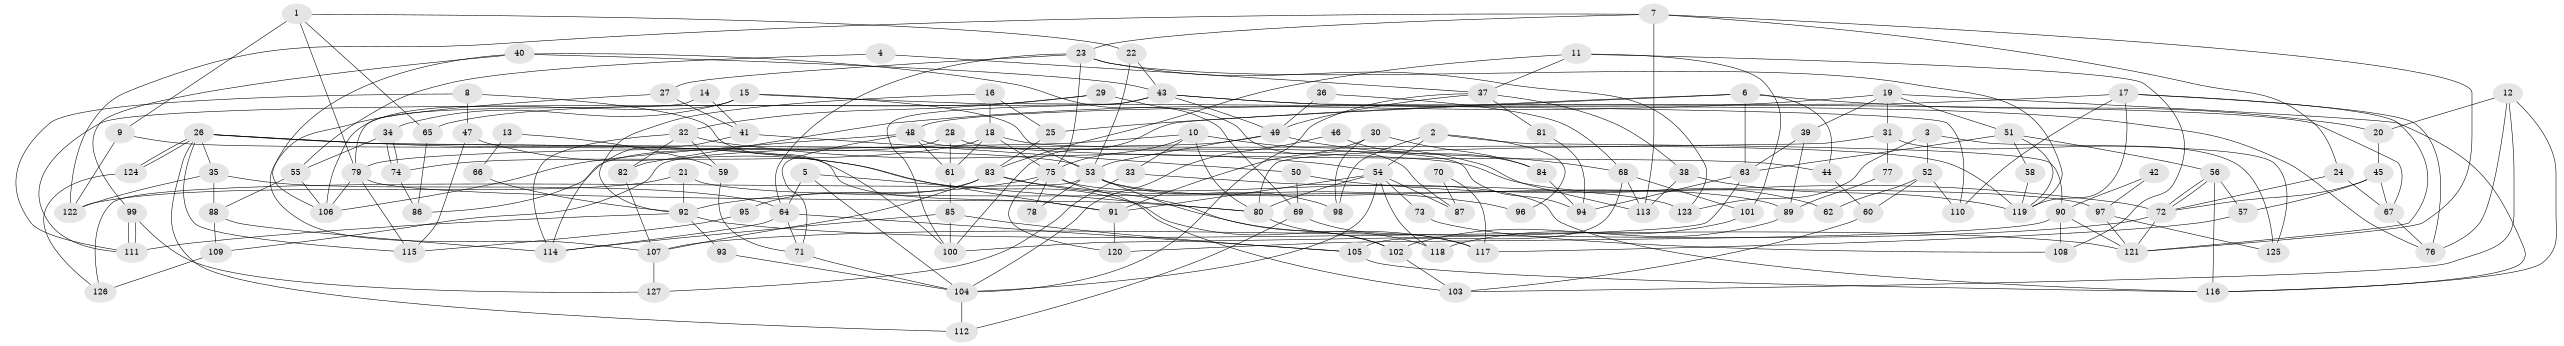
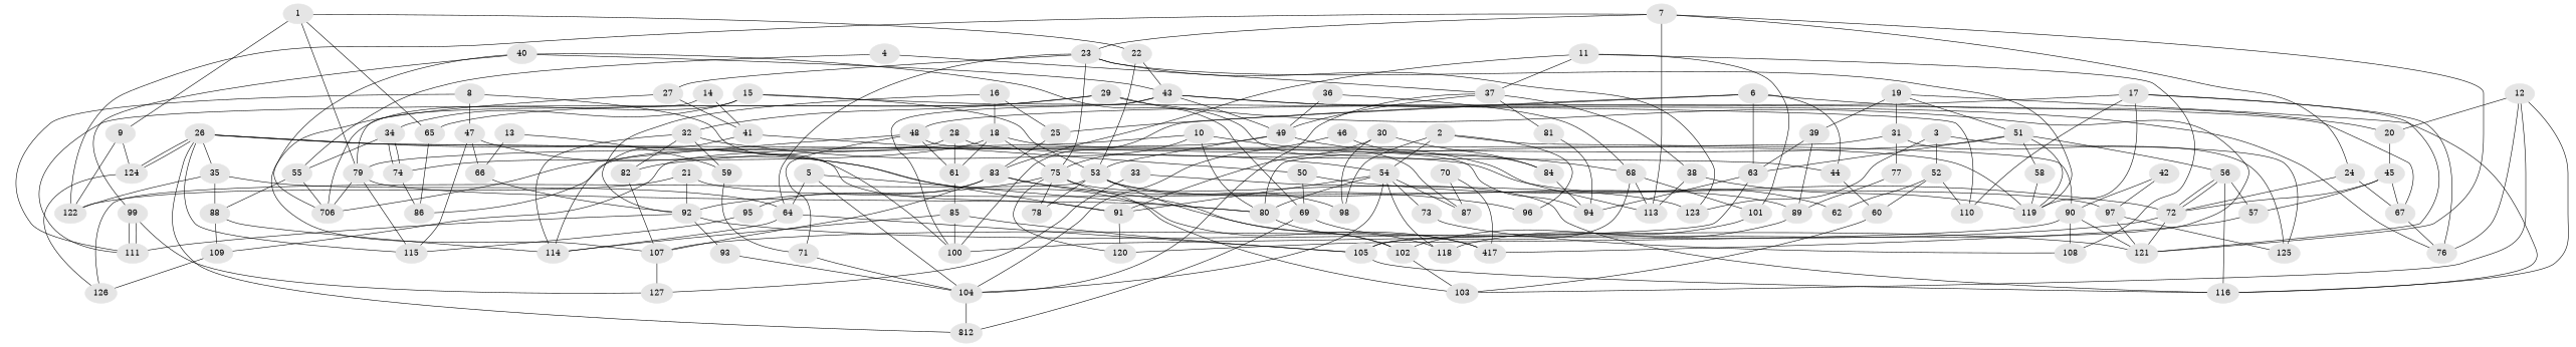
  graph {
    node [color=gray90 style=filled]
    1
    9
    22
    65
    79
    122
    124
    53
    43
    86
    80
-   106
+   106 [label=706]
    115
    2
    54
    90
    96
    98
    104
    91
    118
    87
    73
    121
    108
    120
    3
    52
    123
    125
    110
    62
    60
    4
    37
    55
    49
    38
    81
    88
    5
    64
    105
    114
    71
    102
-   112
+   112 [label=812]
    6
    20
    25
    44
    63
    100
    45
    83
    94
    7
    23
    24
    113
    75
    119
    27
    67
    72
    8
    47
    111
    66
    126
    10
    33
    109
    127
    103
    116
    92
    78
    11
    101
    107
-   117
+   117 [label=417]
    95
    12
    76
    13
    59
    14
    41
    50
    15
    34
    74
    89
    16
    18
    61
    93
    17
    48
    85
    19
    31
    39
    51
    77
    82
    56
    58
    57
    21
    97
    26
    35
    28
    29
    32
    30
    84
    36
    68
    40
    69
    99
    42
    46
    70
    1 -- 9
    1 -- 22
    1 -- 65
    1 -- 79
    9 -- 122
-   9 -- 53
+   9 -- 124
    22 -- 53
    22 -- 43
    65 -- 86
    79 -- 80
    79 -- 106
    79 -- 115
    124 -- 126
    53 -- 98
    53 -- 102
    53 -- 126
    53 -- 78
    53 -- 89
    43 -- 49
    43 -- 100
    43 -- 67
    43 -- 111
    43 -- 76
    80 -- 102
    2 -- 54
    2 -- 90
    2 -- 96
    2 -- 98
    54 -- 80
    54 -- 104
    54 -- 91
    54 -- 118
    54 -- 87
    54 -- 73
    90 -- 121
    90 -- 108
    90 -- 120
    104 -- 112
    91 -- 120
    73 -- 108
    3 -- 52
    3 -- 123
    3 -- 125
    52 -- 110
    52 -- 62
    52 -- 60
    60 -- 103
    4 -- 37
    4 -- 55
    37 -- 104
    37 -- 49
    37 -- 38
    37 -- 81
    55 -- 106
    55 -- 88
    49 -- 79
    49 -- 53
    49 -- 68
    38 -- 113
    38 -- 119
    81 -- 94
    88 -- 114
    88 -- 109
    5 -- 80
    5 -- 104
    5 -- 64
    64 -- 105
    64 -- 114
-   64 -- 71
    105 -- 116
    71 -- 104
    102 -- 103
    6 -- 20
    6 -- 25
    6 -- 44
    6 -- 63
    6 -- 100
    20 -- 45
    25 -- 83
    44 -- 60
    63 -- 100
    63 -- 94
    45 -- 67
    45 -- 72
    45 -- 57
    83 -- 96
    83 -- 107
    83 -- 117
    83 -- 95
    7 -- 122
    7 -- 121
    7 -- 23
    7 -- 24
    7 -- 113
    23 -- 123
    23 -- 64
    23 -- 75
    23 -- 119
    23 -- 27
    24 -- 67
    24 -- 72
    75 -- 120
    75 -- 103
    75 -- 116
    75 -- 92
    75 -- 78
    27 -- 107
    27 -- 41
    67 -- 76
    72 -- 121
    72 -- 107
    8 -- 100
    8 -- 47
    8 -- 111
    47 -- 115
    47 -- 91
+   47 -- 66
    66 -- 92
    10 -- 80
    10 -- 113
    10 -- 75
-   10 -- 33
    10 -- 109
    33 -- 123
    33 -- 127
    109 -- 126
    92 -- 121
    92 -- 111
    92 -- 93
    11 -- 108
    11 -- 37
    11 -- 83
    11 -- 101
    101 -- 102
    107 -- 127
    95 -- 115
    12 -- 20
    12 -- 103
    12 -- 116
    12 -- 76
    13 -- 66
    13 -- 59
    59 -- 71
    14 -- 79
    14 -- 41
    41 -- 114
    41 -- 50
    50 -- 72
    50 -- 69
    15 -- 53
    15 -- 106
    15 -- 110
    15 -- 34
    34 -- 55
    34 -- 74
    34 -- 74
    74 -- 86
    89 -- 118
    16 -- 25
    16 -- 92
    16 -- 18
    18 -- 75
    18 -- 119
    18 -- 74
    18 -- 61
    61 -- 85
    93 -- 104
    17 -- 121
    17 -- 110
    17 -- 119
    17 -- 76
    17 -- 48
    48 -- 106
    48 -- 71
    48 -- 94
    48 -- 61
    85 -- 105
    85 -- 114
    85 -- 100
    19 -- 116
    19 -- 31
    19 -- 39
    19 -- 51
    31 -- 80
    31 -- 125
    31 -- 77
    39 -- 63
    39 -- 89
    51 -- 63
    51 -- 119
-   19 -- 82
+   51 -- 82
    51 -- 56
    51 -- 58
    77 -- 89
    82 -- 107
    56 -- 72
    56 -- 72
    56 -- 116
    56 -- 57
    58 -- 119
    57 -- 117
    21 -- 122
    21 -- 92
    21 -- 97
    97 -- 121
    97 -- 125
    26 -- 124
    26 -- 124
    26 -- 115
    26 -- 91
    26 -- 118
    26 -- 62
    26 -- 112
    26 -- 35
    35 -- 122
    35 -- 88
    35 -- 64
    28 -- 86
    28 -- 44
    28 -- 61
    29 -- 65
    29 -- 87
+   29 -- 105
    29 -- 32
    32 -- 54
    32 -- 114
    32 -- 59
    32 -- 82
    30 -- 98
    30 -- 91
    30 -- 84
    84 -- 94
    36 -- 49
    36 -- 68
    68 -- 105
    68 -- 113
    68 -- 101
    40 -- 43
    40 -- 106
    40 -- 69
    40 -- 99
    69 -- 112
    69 -- 117
    99 -- 111
    99 -- 111
    99 -- 127
    42 -- 90
    42 -- 97
    46 -- 104
    46 -- 84
    70 -- 87
    70 -- 117
  }
